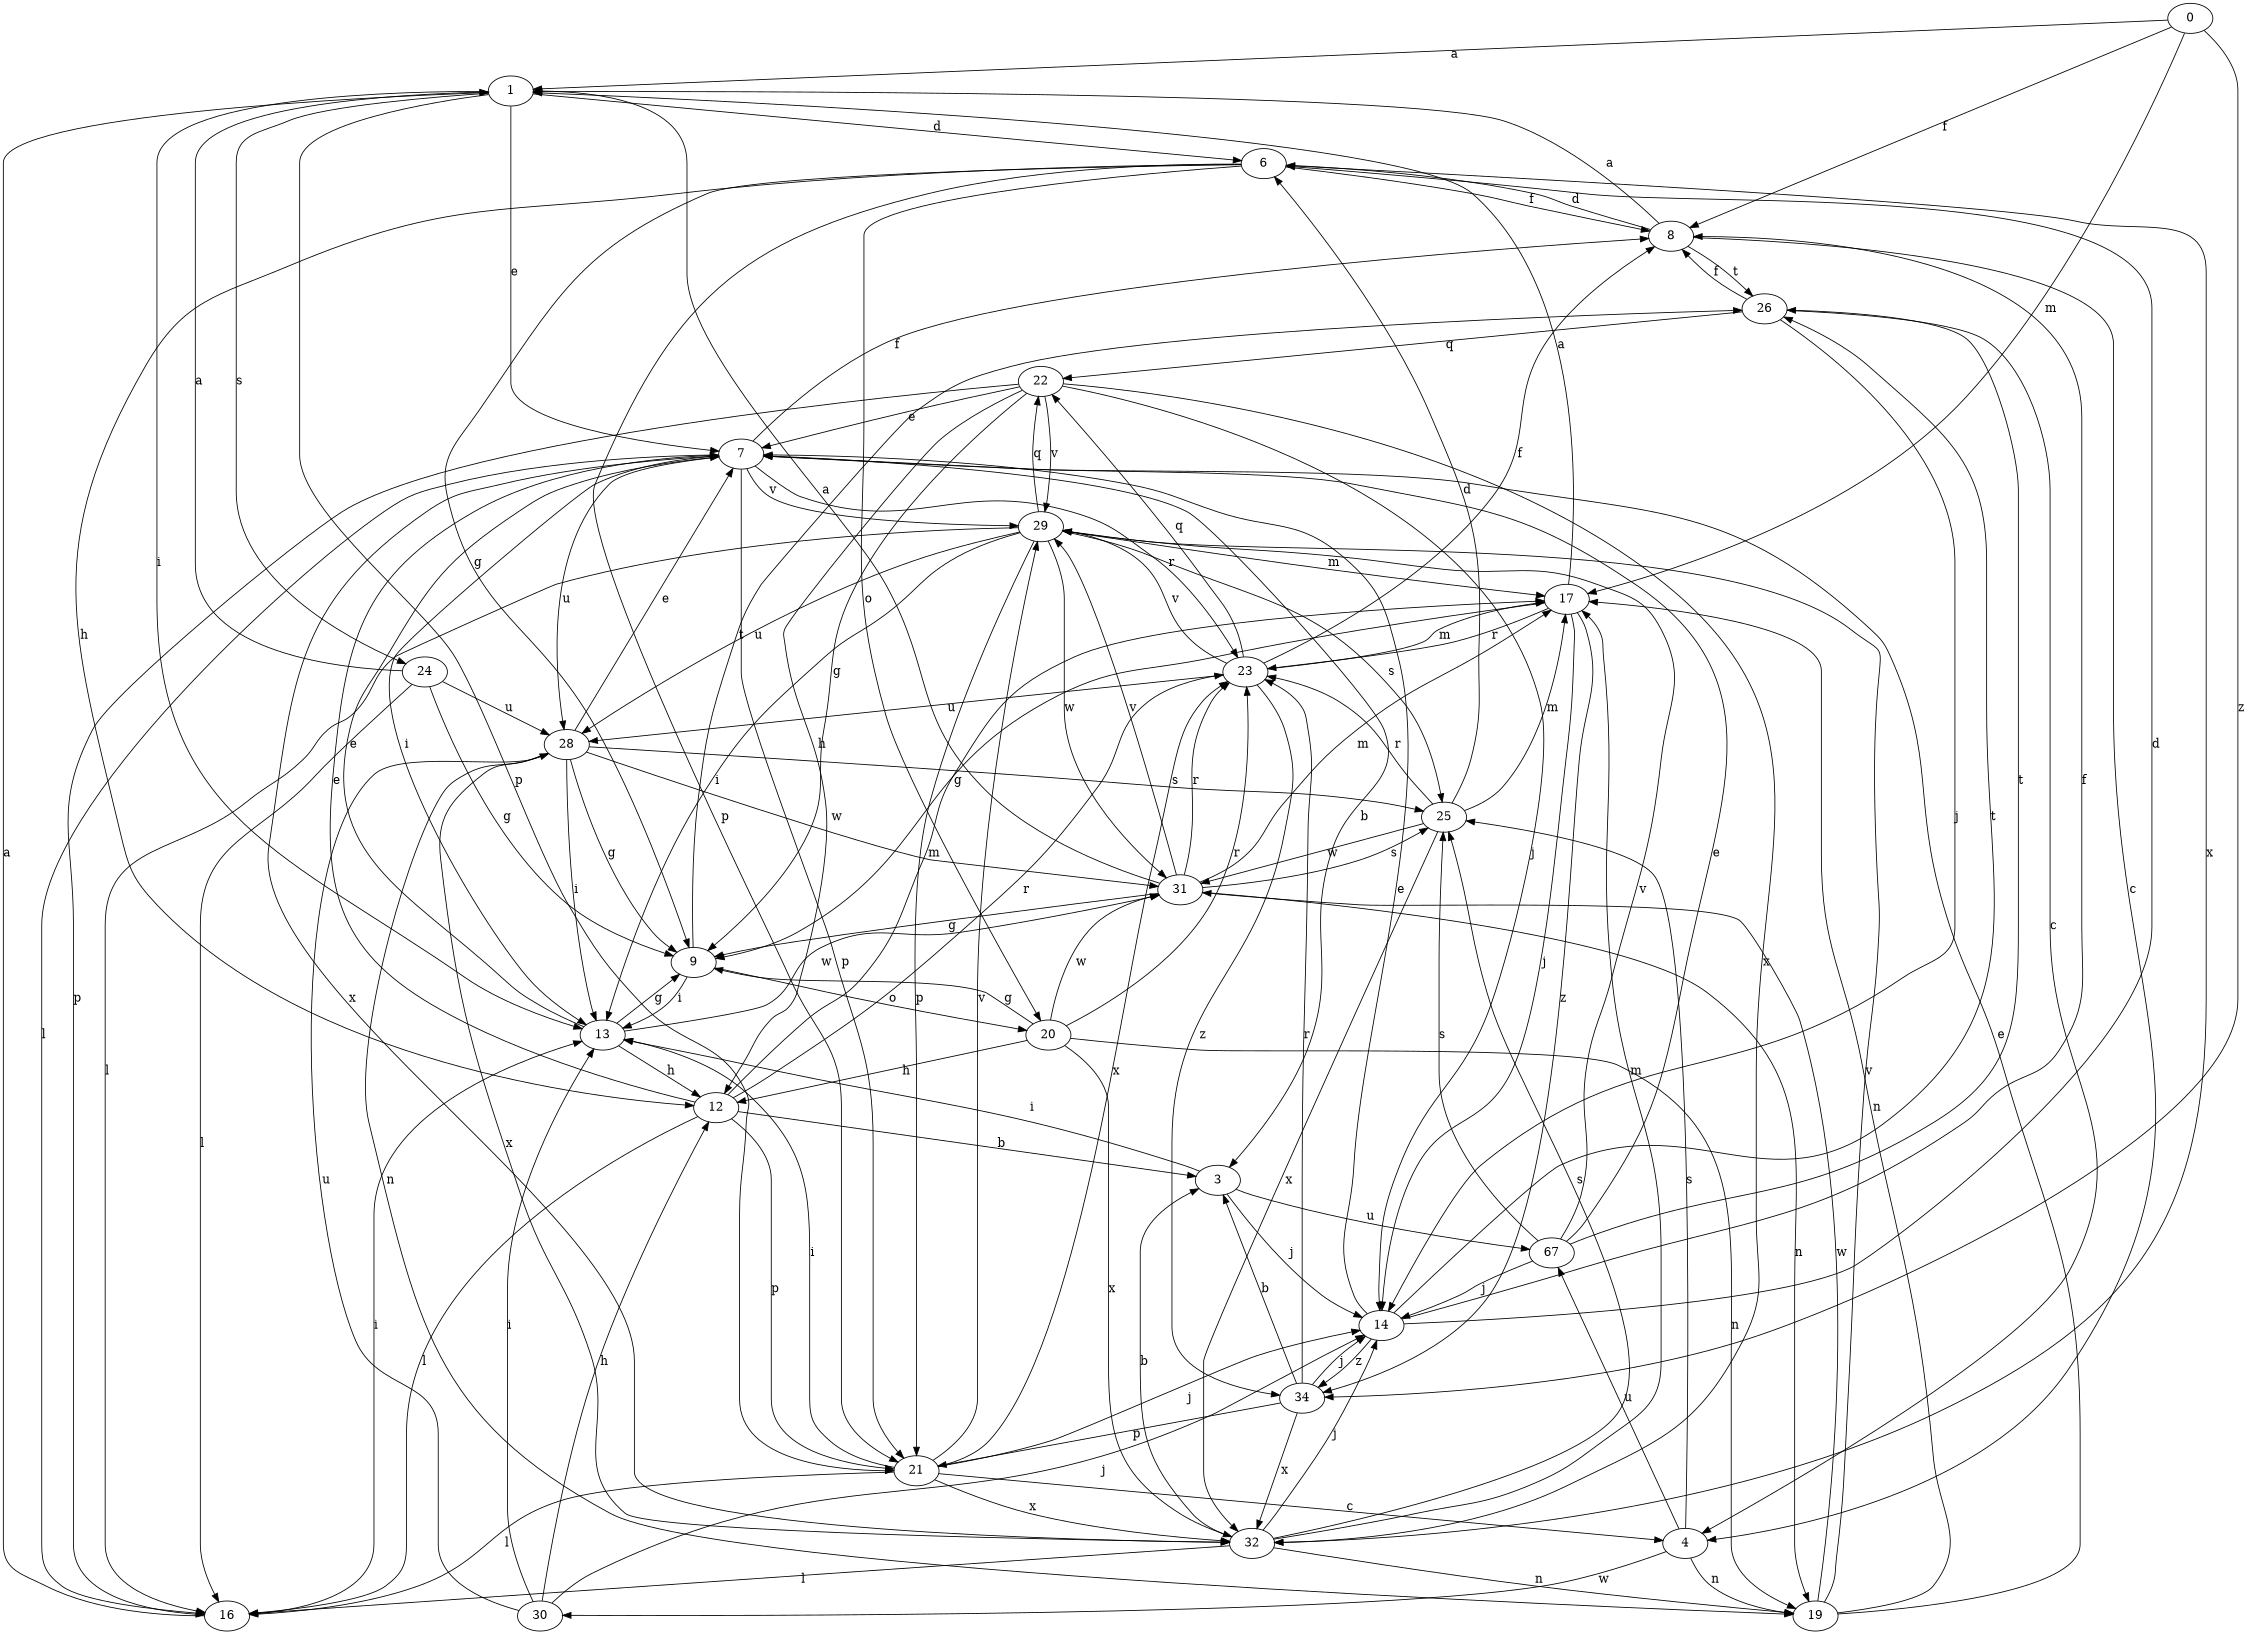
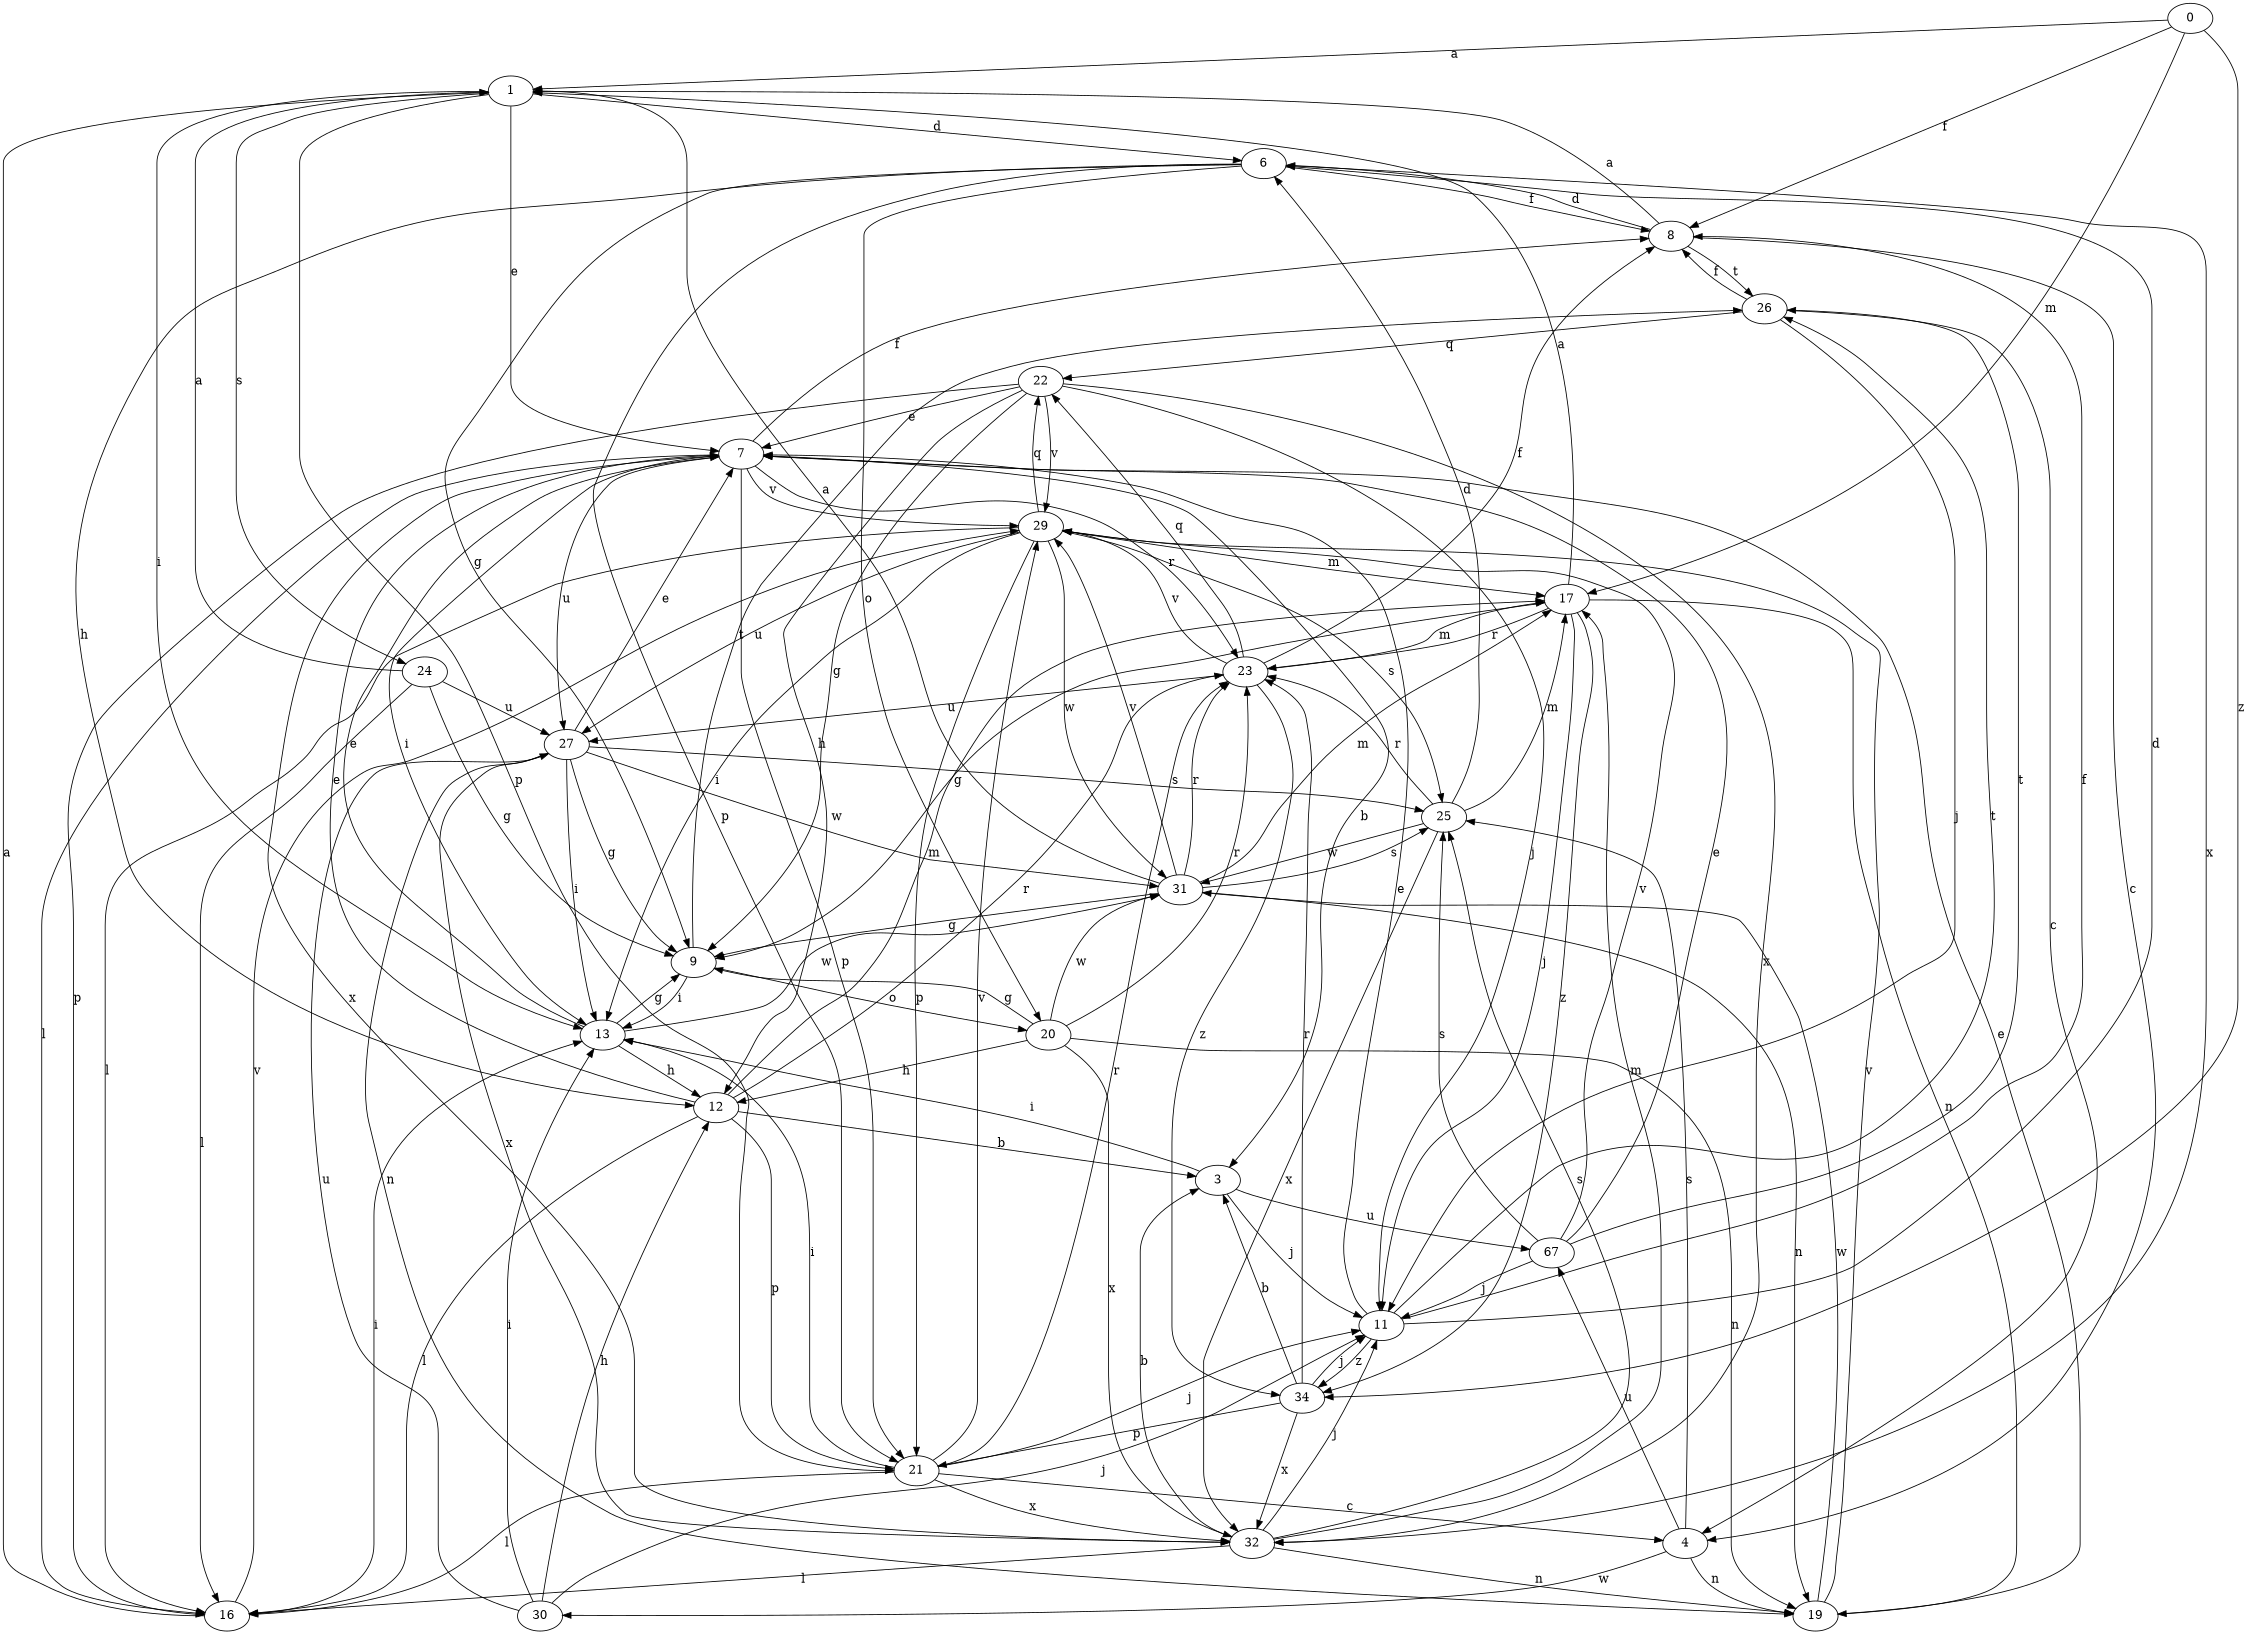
  strict digraph {
    0
    1
    8
    17
    34
    6
    7
    13
    21
    24
    4
    26
-   14
+   14 [label=11]
    19
    9
    23
    3
    32
    12
    20
    16
-   28
+   28 [label=27]
    29
    31
    n25 [label=67]
    25
    30
    22
    0 -> 1 [label=a]
    0 -> 8 [label=f]
    0 -> 17 [label=m]
    0 -> 34 [label=z]
    1 -> 6 [label=d]
    1 -> 7 [label=e]
    1 -> 13 [label=i]
    1 -> 21 [label=p]
    1 -> 24 [label=s]
    8 -> 1 [label=a]
    8 -> 6 [label=d]
    8 -> 4 [label=c]
    8 -> 26 [label=t]
    17 -> 1 [label=a]
    17 -> 34 [label=z]
    17 -> 14 [label=j]
-   19 -> 17 [label=n]
+   17 -> 19 [label=n]
    17 -> 9 [label=g]
    17 -> 23 [label=r]
    34 -> 21 [label=p]
    34 -> 14 [label=j]
    34 -> 23 [label=r]
    34 -> 3 [label=b]
    34 -> 32 [label=x]
    6 -> 8 [label=f]
    6 -> 21 [label=p]
    6 -> 9 [label=g]
    6 -> 32 [label=x]
    6 -> 12 [label=h]
    6 -> 20 [label=o]
    7 -> 8 [label=f]
    7 -> 13 [label=i]
    7 -> 21 [label=p]
    7 -> 23 [label=r]
    7 -> 3 [label=b]
    7 -> 32 [label=x]
    7 -> 16 [label=l]
    7 -> 28 [label=u]
    7 -> 29 [label=v]
    13 -> 7 [label=e]
    13 -> 9 [label=g]
    13 -> 12 [label=h]
    13 -> 31 [label=w]
    21 -> 13 [label=i]
    21 -> 4 [label=c]
    21 -> 14 [label=j]
-   21 -> 23 [label=x]
+   21 -> 23 [label=r]
    21 -> 32 [label=x]
    21 -> 16 [label=l]
    21 -> 29 [label=v]
    24 -> 1 [label=a]
    24 -> 9 [label=g]
    24 -> 16 [label=l]
    24 -> 28 [label=u]
    4 -> 19 [label=n]
    4 -> n25 [label=u]
    4 -> 25 [label=s]
    4 -> 30 [label=w]
    26 -> 8 [label=f]
    26 -> 4 [label=c]
    26 -> 14 [label=j]
    26 -> 22 [label=q]
    14 -> 8 [label=f]
    14 -> 34 [label=z]
    14 -> 6 [label=d]
    14 -> 7 [label=e]
    14 -> 26 [label=t]
    19 -> 7 [label=e]
    19 -> 29 [label=v]
    19 -> 31 [label=w]
    9 -> 13 [label=i]
    9 -> 26 [label=t]
    9 -> 20 [label=o]
    23 -> 8 [label=f]
    23 -> 17 [label=m]
    23 -> 34 [label=z]
    23 -> 28 [label=u]
    23 -> 29 [label=v]
    23 -> 22 [label=q]
    3 -> 13 [label=i]
    3 -> 14 [label=j]
    3 -> n25 [label=u]
    32 -> 17 [label=m]
    32 -> 14 [label=j]
    32 -> 19 [label=n]
    32 -> 3 [label=b]
    32 -> 16 [label=l]
    32 -> 25 [label=s]
    12 -> 17 [label=m]
    12 -> 7 [label=e]
    12 -> 21 [label=p]
    12 -> 23 [label=r]
    12 -> 3 [label=b]
    12 -> 16 [label=l]
    20 -> 19 [label=n]
    20 -> 9 [label=g]
    20 -> 23 [label=r]
    20 -> 32 [label=x]
    20 -> 12 [label=h]
    20 -> 31 [label=w]
    16 -> 1 [label=a]
    16 -> 13 [label=i]
+   16 -> 29 [label=v]
    28 -> 7 [label=e]
    28 -> 13 [label=i]
    28 -> 19 [label=n]
    28 -> 9 [label=g]
    28 -> 32 [label=x]
    28 -> 31 [label=w]
    28 -> 25 [label=s]
    29 -> 17 [label=m]
    29 -> 13 [label=i]
    29 -> 21 [label=p]
    29 -> 16 [label=l]
    29 -> 28 [label=u]
    29 -> 31 [label=w]
    29 -> 25 [label=s]
    29 -> 22 [label=q]
    31 -> 1 [label=a]
    31 -> 17 [label=m]
    31 -> 19 [label=n]
    31 -> 9 [label=g]
    31 -> 23 [label=r]
    31 -> 29 [label=v]
    31 -> 25 [label=s]
    n25 -> 7 [label=e]
    n25 -> 26 [label=t]
    n25 -> 14 [label=j]
    n25 -> 29 [label=v]
    n25 -> 25 [label=s]
    25 -> 17 [label=m]
    25 -> 6 [label=d]
    25 -> 23 [label=r]
    25 -> 32 [label=x]
    25 -> 31 [label=w]
    30 -> 13 [label=i]
    30 -> 14 [label=j]
    30 -> 12 [label=h]
    30 -> 28 [label=u]
    22 -> 7 [label=e]
    22 -> 14 [label=j]
    22 -> 9 [label=g]
    22 -> 32 [label=x]
    22 -> 12 [label=h]
    22 -> 16 [label=p]
    22 -> 29 [label=v]
  }
